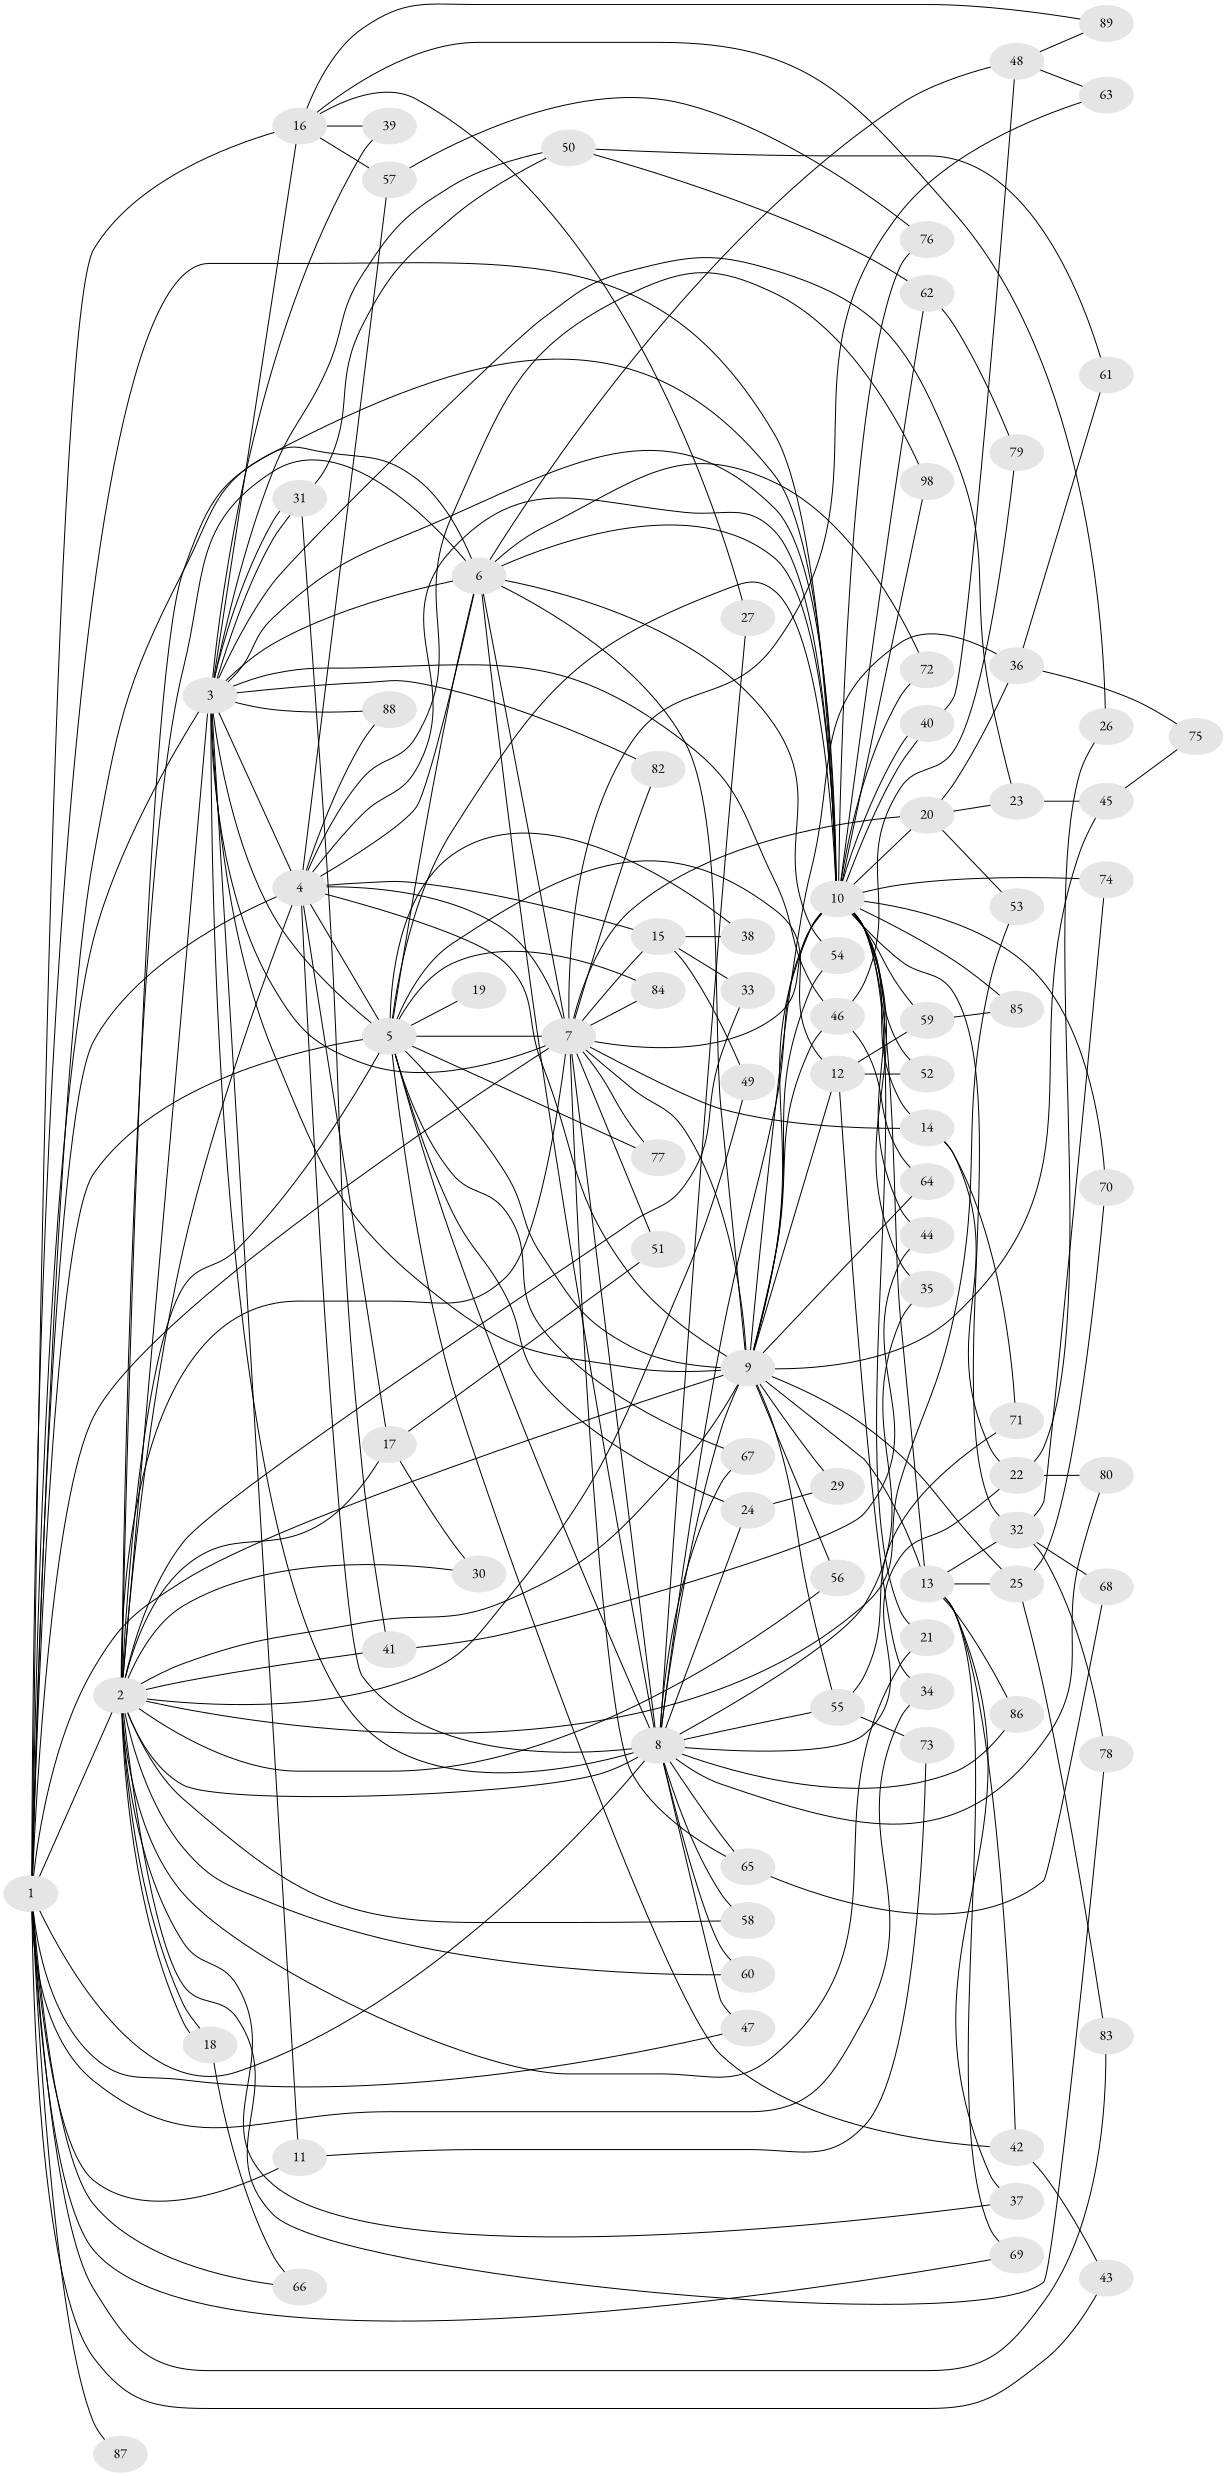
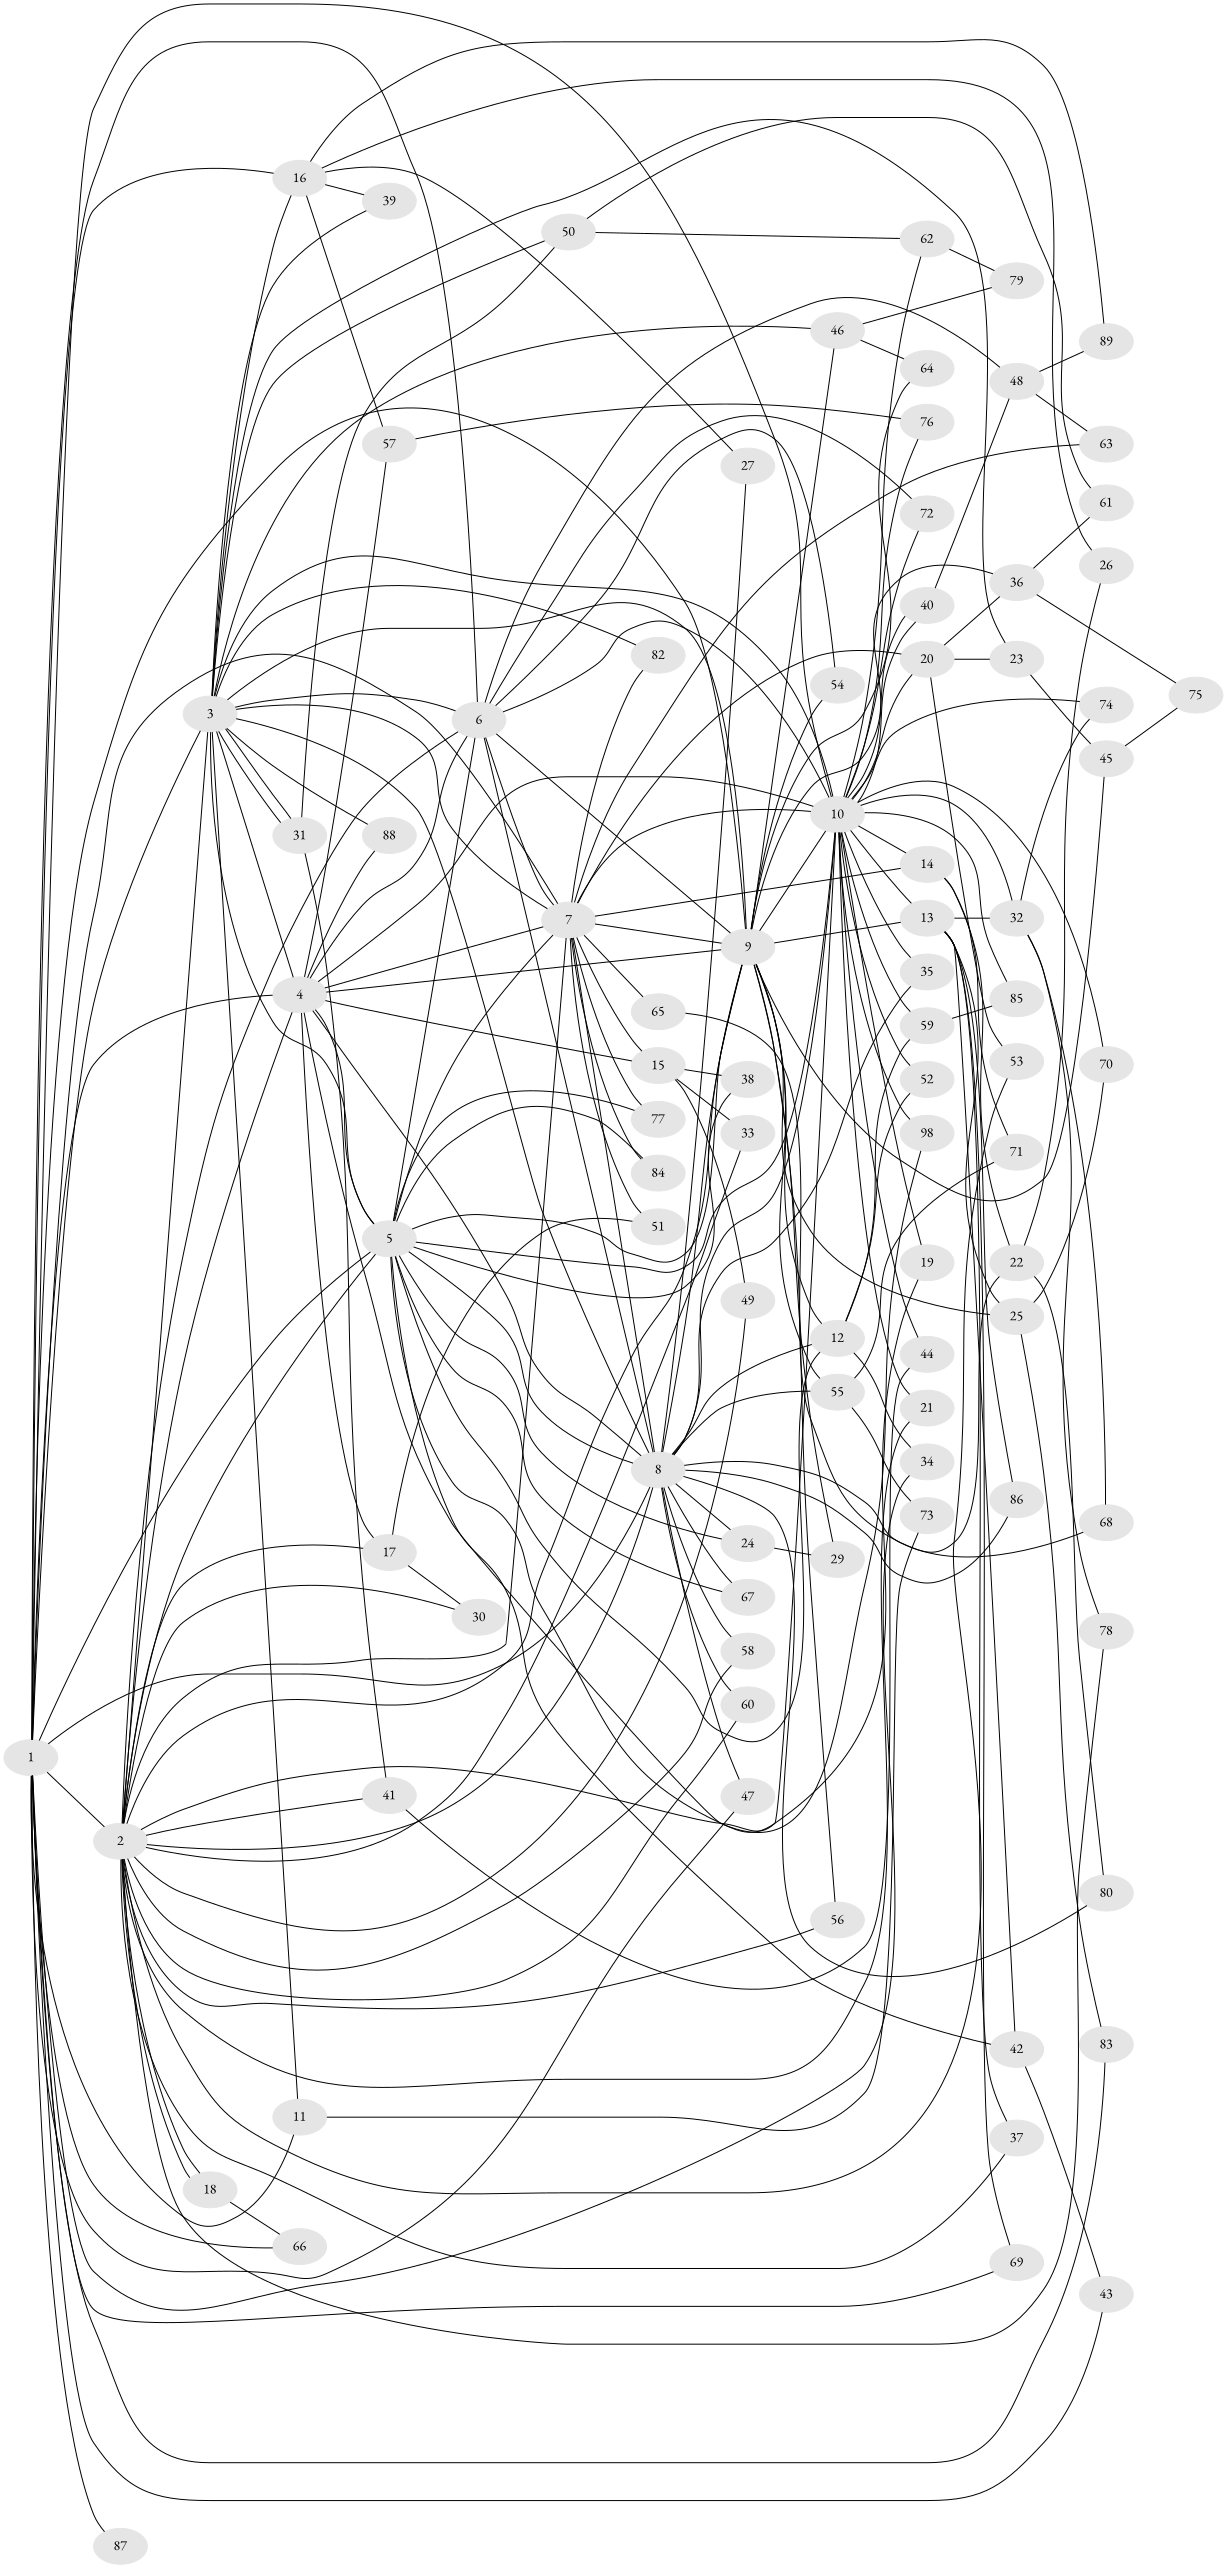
  graph {
    fontname="EB Garamond"
    rankdir=LR
    node [color=gray90 fontname="EB Garamond" style=filled]
    edge [fontname="EB Garamond"]
    1
    2
    3
    4
    5
    6
    7
    8
    9
    10
    11
    16
    34
    43
    47
    66
    69
    83
    87
    17
    18
    21
    30
    33
    37
    41
    49
    53
    56
    58
    60
    78
    23
    31
    39
    46
    50
    82
    88
    15
    n41 [label=98]
    57
    12
    19
    24
    38
    42
    67
    77
    84
    48
    54
    72
    14
    20
    51
    63
    65
    22
    27
    35
    55
    80
    86
    13
    25
    29
    36
    45
    64
    32
    40
    44
    52
    59
    62
    70
    74
    76
    85
    73
    26
    89
    79
    61
    71
    68
    75
    1 -- 2
    1 -- 3
    1 -- 4
    1 -- 5
    1 -- 6
    1 -- 7
    1 -- 8
    1 -- 9
    1 -- 10
    1 -- 11
    1 -- 16
    1 -- 34
    1 -- 43
    1 -- 47
    1 -- 66
    1 -- 69
    1 -- 83
    1 -- 87
    2 -- 3
    2 -- 4
    2 -- 5
    2 -- 6
    2 -- 7
    2 -- 8
    2 -- 9
    2 -- 10
    2 -- 17
    2 -- 18
    2 -- 18
    2 -- 21
    2 -- 30
    2 -- 33
    2 -- 37
    2 -- 41
    2 -- 49
    2 -- 53
    2 -- 56
    2 -- 58
    2 -- 60
    2 -- 78
    3 -- 4
    3 -- 5
    3 -- 6
    3 -- 7
    3 -- 8
    3 -- 9
    3 -- 10
    3 -- 11
    3 -- 16
    3 -- 23
    3 -- 31
    3 -- 31
    3 -- 39
    3 -- 46
    3 -- 50
    3 -- 82
    3 -- 88
    4 -- 5
    4 -- 6
    4 -- 7
    4 -- 8
    4 -- 9
    4 -- 10
    4 -- 17
    4 -- 88
    4 -- 15
    4 -- n41
    4 -- 57
    5 -- 6
    5 -- 7
    5 -- 8
    5 -- 9
    5 -- 10
    5 -- 12
    5 -- 19
    5 -- 24
    5 -- 38
    5 -- 42
    5 -- 67
    5 -- 77
    5 -- 84
    6 -- 7
    6 -- 8
    6 -- 9
    6 -- 10
    6 -- 48
    6 -- 54
    6 -- 72
    7 -- 8
    7 -- 9
    7 -- 10
    7 -- 82
    7 -- 15
    7 -- 77
    7 -- 84
    7 -- 14
    7 -- 20
    7 -- 51
    7 -- 63
    7 -- 65
    8 -- 9
    8 -- 10
    8 -- 47
    8 -- 58
    8 -- 60
    8 -- 24
    8 -- 67
-   8 -- 65
+   8 -- 12
    8 -- 22
    8 -- 27
    8 -- 35
    8 -- 55
    8 -- 80
    8 -- 86
    9 -- 10
    9 -- 56
    9 -- 46
    9 -- 12
    9 -- 54
    9 -- 55
    9 -- 13
    9 -- 25
    9 -- 29
    9 -- 36
    9 -- 45
    9 -- 64
    10 -- 21
    10 -- n41
+   10 -- 19
    10 -- 72
    10 -- 14
    10 -- 20
    10 -- 35
    10 -- 13
    10 -- 32
    10 -- 40
    10 -- 40
    10 -- 44
    10 -- 52
    10 -- 59
    10 -- 62
    10 -- 70
    10 -- 74
    10 -- 76
    10 -- 85
    11 -- 73
    16 -- 39
    16 -- 57
    16 -- 27
    16 -- 26
    16 -- 89
    17 -- 30
    17 -- 51
    18 -- 66
    41 -- 44
    23 -- 45
    31 -- 41
    31 -- 50
    46 -- 64
    46 -- 79
    50 -- 62
    50 -- 61
    15 -- 33
    15 -- 49
    15 -- 38
    57 -- 76
    12 -- 34
    12 -- 52
    12 -- 59
    24 -- 29
    42 -- 43
    48 -- 63
    48 -- 89
    14 -- 22
    14 -- 71
    20 -- 53
    20 -- 23
    20 -- 36
    65 -- 68
    22 -- 80
    22 -- 26
    55 -- 73
    55 -- 71
    13 -- 69
    13 -- 37
    13 -- 42
    13 -- 86
    13 -- 25
    13 -- 32
    25 -- 83
    25 -- 70
    36 -- 61
    36 -- 75
    45 -- 75
    32 -- 78
    32 -- 74
    32 -- 68
    40 -- 48
    59 -- 85
    62 -- 79
  }
